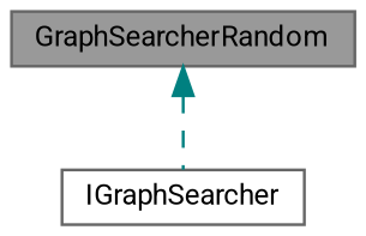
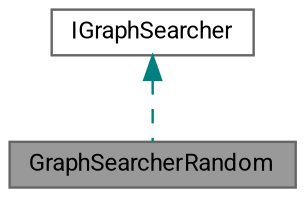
  digraph {
    fontname=Roboto
    node [color=gray40 fontname=Roboto fontsize=10 shape=box style=filled]
    n1 [fillcolor=grey60 fontcolor=black height=0.2 label=GraphSearcherRandom width=0.4]
    n2 [fillcolor=white height=0.2 label=IGraphSearcher width=0.4]
-   n1 -> n2 [color=teal dir=back fontname=Roboto fontsize=10 labelfontname=Helvetica labelfontsize=10 style=dashed]
+   n2 -> n1 [color=teal dir=back fontname=Roboto fontsize=10 labelfontname=Helvetica labelfontsize=10 style=dashed]
  }
